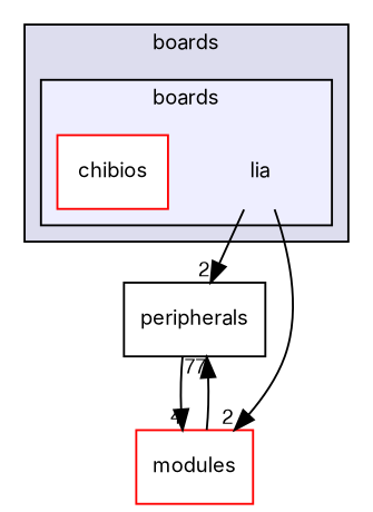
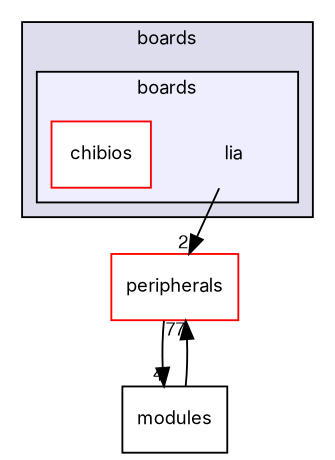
  digraph {
    compound=true
    fontname=Inter
    node [fontname=Inter fontsize=10 shape=box]
    edge [headlabel=2 labeldistance=1.5 labelfontname=FreeSans labelfontsize=10 fontname=Inter]
    n1 [label=lia shape=plaintext]
    n2 [color=red fillcolor=white label=chibios style=filled]
-   n3 [label=peripherals]
-   n4 [color=red fillcolor=white label=modules style=filled]
+   n3 [label=peripherals color=red]
+   n4 [color=black fillcolor=white label=modules style=filled]
    subgraph cluster_1 {
      bgcolor="#ddddee"
      fontsize=10
      label=boards
      pencolor=black
      subgraph cluster_2 {
        bgcolor="#eeeeff"
        fontsize=10
        pencolor=black
        n1
        n2
      }
    }
    n1 -> n3
-   n1 -> n4
    n3 -> n4 [headlabel=4]
    n4 -> n3 [headlabel=77]
  }
